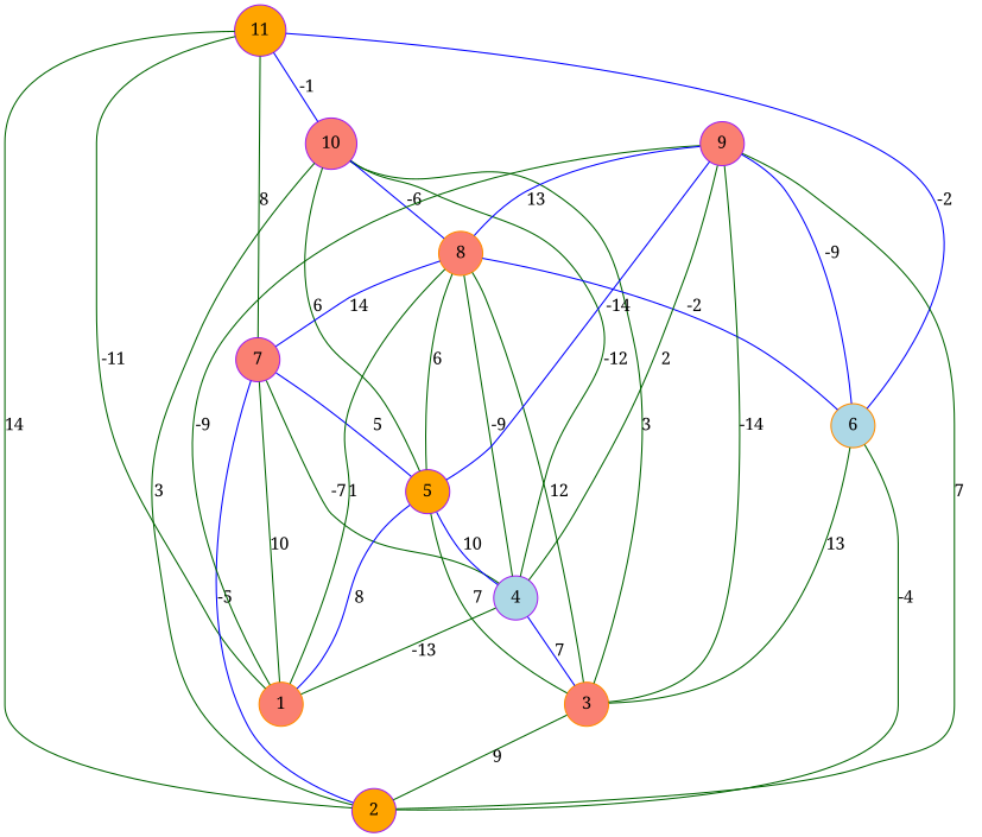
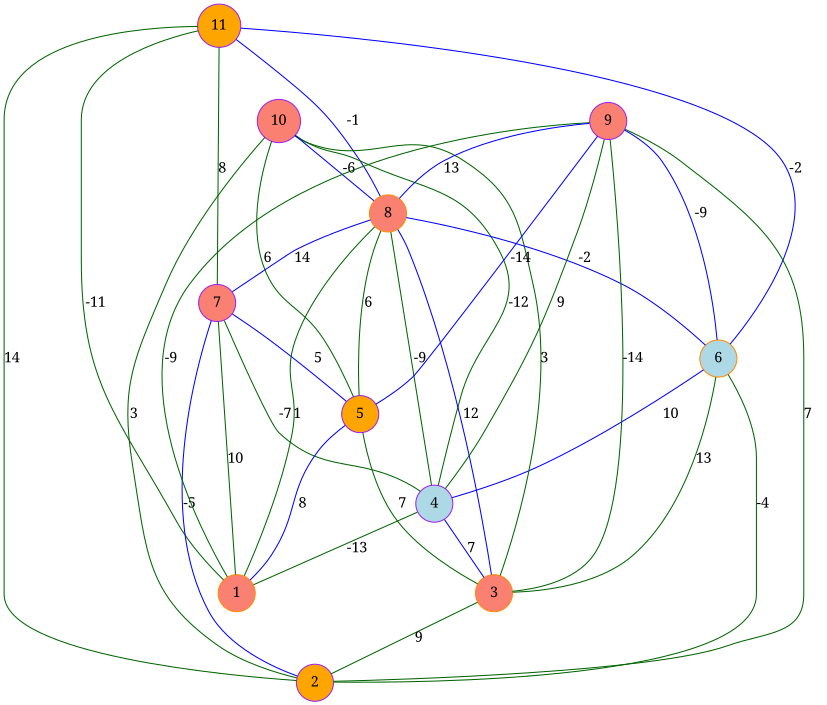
  graph {
    fontname="Noto Serif"
    node [color=purple fillcolor=salmon fontname="Noto Serif" shape=circle style=filled]
    edge [color=darkgreen fontname="Noto Serif"]
    11 [fillcolor=orange]
    1 [color=darkorange]
    2 [fillcolor=orange]
    6 [color=darkorange fillcolor=lightblue]
    7
    10
    5 [fillcolor=orange]
    3 [color=darkorange]
    4 [fillcolor=lightblue]
    8 [color=darkorange]
    9
    11 -- 1 [label=-11]
    11 -- 2 [label=14]
    11 -- 6 [color=blue label=-2]
    11 -- 7 [label=8]
-   11 -- 10 [color=blue label=-1]
+   11 -- 8 [color=blue label=-1]
    6 -- 2 [label=-4]
    6 -- 3 [label=13]
-   5 -- 4 [color=blue label=10]
+   6 -- 4 [color=blue label=10]
    7 -- 1 [label=10]
    7 -- 2 [color=blue label=-5]
    7 -- 5 [color=blue label=5]
    7 -- 4 [label=-7]
    10 -- 2 [label=3]
    10 -- 5 [label=6]
    10 -- 3 [label=3]
    10 -- 4 [label=-12]
    10 -- 8 [color=blue label=-6]
    5 -- 1 [color=blue label=8]
    5 -- 3 [label=7]
    3 -- 2 [label=9]
    4 -- 1 [label=-13]
    4 -- 3 [color=blue label=7]
    8 -- 1 [label=1]
    8 -- 6 [color=blue label=-2]
    8 -- 7 [color=blue label=14]
    8 -- 5 [label=6]
-   8 -- 3 [label=12]
+   8 -- 3 [color=blue label=12]
    8 -- 4 [label=-9]
    9 -- 1 [label=-9]
    9 -- 2 [label=7]
    9 -- 6 [color=blue label=-9]
    9 -- 5 [color=blue label=-14]
    9 -- 3 [label=-14]
-   9 -- 4 [label=2]
+   9 -- 4 [label=9]
    9 -- 8 [color=blue label=13]
  }
